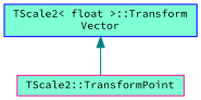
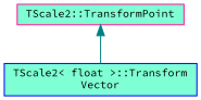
  digraph {
    rankdir=TB
    fontname="Source Code Pro"
    node [fillcolor=aquamarine fontname="Source Code Pro" fontsize=10 shape=box style=filled]
    n1 [color=deeppink fontcolor=black height=0.2 label="TScale2::TransformPoint" width=0.4]
    n2 [color=blue height=0.2 label="TScale2\< float \>::Transform\lVector" width=0.4]
-   n2 -> n1 [color=teal dir=back fontname="Source Code Pro" fontsize=10 labelfontname=Helvetica labelfontsize=10 style=solid]
+   n1 -> n2 [color=teal dir=back fontname="Source Code Pro" fontsize=10 labelfontname=Helvetica labelfontsize=10 style=solid]
  }
